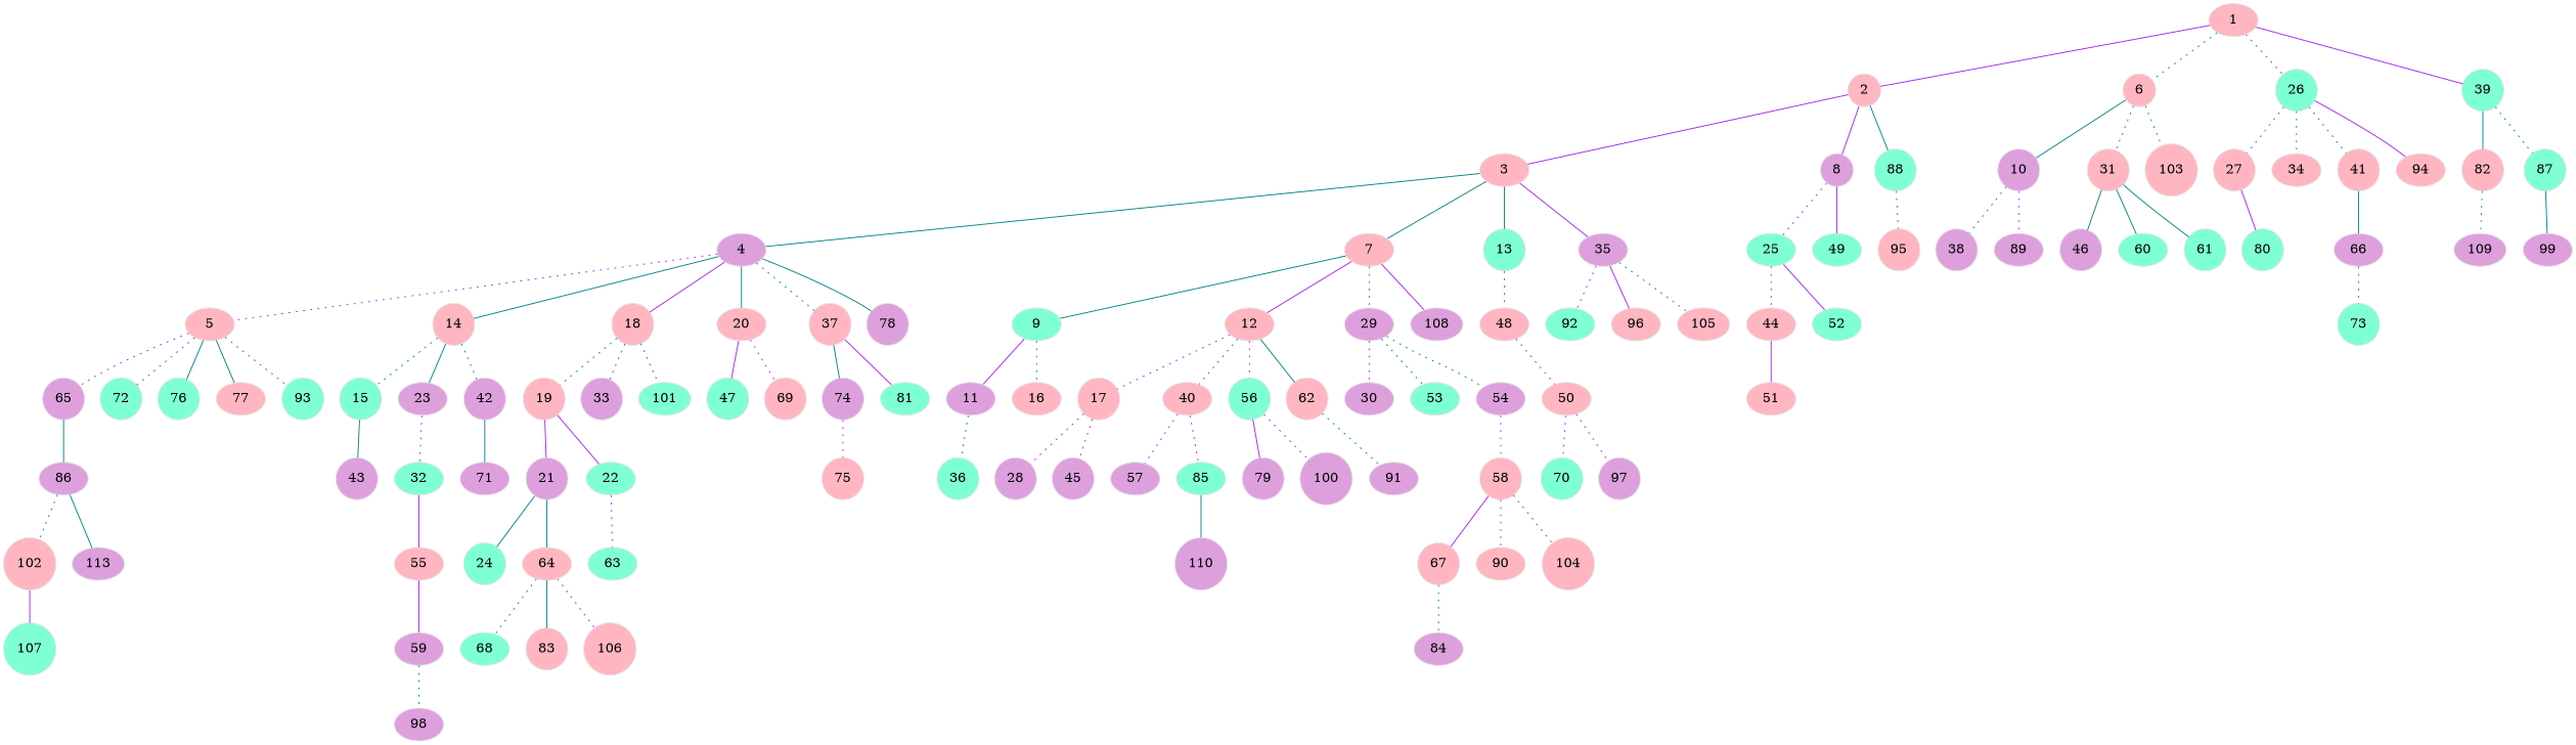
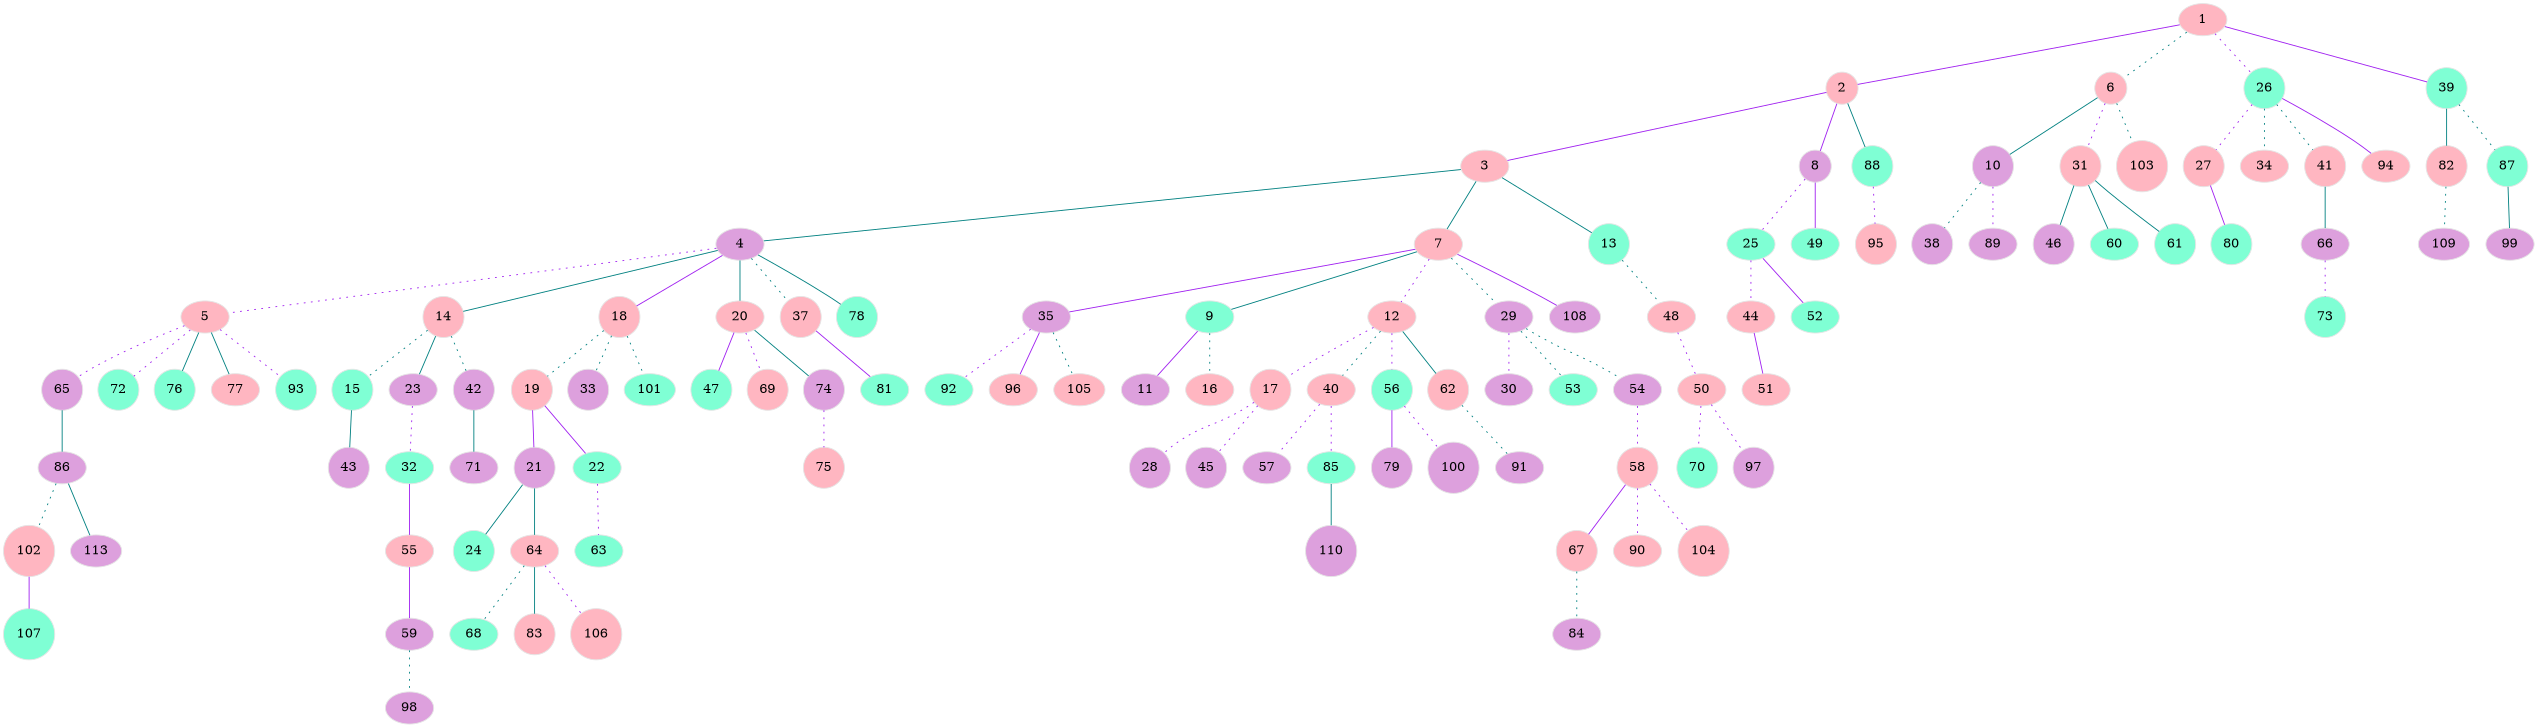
  graph {
    node [color=gray90 fillcolor=lightpink shape=circle style=filled]
    edge [color=purple style=dotted]
    1 [shape=ellipse]
    2
    6
    26 [fillcolor=aquamarine]
    39 [fillcolor=aquamarine]
    3 [shape=ellipse]
    8 [fillcolor=plum]
    88 [fillcolor=aquamarine]
    10 [fillcolor=plum]
    31
    103
    27
    34 [shape=ellipse]
    41
    94 [shape=ellipse]
    82
    87 [fillcolor=aquamarine]
    4 [fillcolor=plum shape=ellipse]
    7 [shape=ellipse]
    13 [fillcolor=aquamarine]
    35 [fillcolor=plum shape=ellipse]
    25 [fillcolor=aquamarine shape=ellipse]
    49 [fillcolor=aquamarine shape=ellipse]
    95
    5 [shape=ellipse]
    14
    18
    20 [shape=ellipse]
    37
-   78 [fillcolor=plum]
+   78 [fillcolor=aquamarine]
    9 [fillcolor=aquamarine shape=ellipse]
    12 [shape=ellipse]
    29 [fillcolor=plum shape=ellipse]
    108 [fillcolor=plum shape=ellipse]
    48 [shape=ellipse]
    92 [fillcolor=aquamarine shape=ellipse]
    96 [shape=ellipse]
    105 [shape=ellipse]
    65 [fillcolor=plum]
    72 [fillcolor=aquamarine]
    76 [fillcolor=aquamarine]
    77 [shape=ellipse]
    93 [fillcolor=aquamarine]
    15 [fillcolor=aquamarine]
    23 [fillcolor=plum shape=ellipse]
    42 [fillcolor=plum]
    19
    33 [fillcolor=plum]
    101 [fillcolor=aquamarine shape=ellipse]
    47 [fillcolor=aquamarine]
    69
    74 [fillcolor=plum]
    81 [fillcolor=aquamarine shape=ellipse]
    86 [fillcolor=plum shape=ellipse]
    38 [fillcolor=plum]
    89 [fillcolor=plum shape=ellipse]
    46 [fillcolor=plum]
    60 [fillcolor=aquamarine shape=ellipse]
    61 [fillcolor=aquamarine]
    11 [fillcolor=plum shape=ellipse]
    16 [shape=ellipse]
    17
    40 [shape=ellipse]
    56 [fillcolor=aquamarine]
    62
    30 [fillcolor=plum shape=ellipse]
    53 [fillcolor=aquamarine shape=ellipse]
    54 [fillcolor=plum shape=ellipse]
    44 [shape=ellipse]
    52 [fillcolor=aquamarine shape=ellipse]
-   36 [fillcolor=aquamarine]
    28 [fillcolor=plum]
    45 [fillcolor=plum]
    57 [fillcolor=plum shape=ellipse]
    85 [fillcolor=aquamarine shape=ellipse]
    79 [fillcolor=plum]
    100 [fillcolor=plum]
    91 [fillcolor=plum shape=ellipse]
    50 [shape=ellipse]
    43 [fillcolor=plum]
    32 [fillcolor=aquamarine shape=ellipse]
    71 [fillcolor=plum shape=ellipse]
    21 [fillcolor=plum]
    22 [fillcolor=aquamarine shape=ellipse]
    24 [fillcolor=aquamarine]
    64 [shape=ellipse]
    63 [fillcolor=aquamarine shape=ellipse]
    68 [fillcolor=aquamarine shape=ellipse]
    83
    106
    55 [shape=ellipse]
    51 [shape=ellipse]
    80 [fillcolor=aquamarine]
    66 [fillcolor=plum shape=ellipse]
    58
    59 [fillcolor=plum shape=ellipse]
    75
    109 [fillcolor=plum shape=ellipse]
    99 [fillcolor=plum shape=ellipse]
    110 [fillcolor=plum]
    73 [fillcolor=aquamarine]
    70 [fillcolor=aquamarine]
    97 [fillcolor=plum]
    67
    90 [shape=ellipse]
    104
    98 [fillcolor=plum shape=ellipse]
    84 [fillcolor=plum shape=ellipse]
    102
    n110 [fillcolor=plum label=113 shape=ellipse]
    107 [fillcolor=aquamarine]
    1 -- 2 [style=solid]
    1 -- 6 [color=teal]
    1 -- 26
    1 -- 39 [style=solid]
    2 -- 3 [style=solid]
    2 -- 8 [style=solid]
    2 -- 88 [color=teal style=solid]
    6 -- 10 [color=teal style=solid]
    6 -- 31
    6 -- 103 [color=teal]
    26 -- 27
    26 -- 34 [color=teal]
    26 -- 41 [color=teal]
    26 -- 94 [style=solid]
    39 -- 82 [color=teal style=solid]
    39 -- 87 [color=teal]
    3 -- 4 [color=teal style=solid]
    3 -- 7 [color=teal style=solid]
    3 -- 13 [color=teal style=solid]
-   3 -- 35 [style=solid]
+   7 -- 35 [style=solid]
    8 -- 25
    8 -- 49 [style=solid]
    88 -- 95
    10 -- 38 [color=teal]
    10 -- 89
    31 -- 46 [color=teal style=solid]
    31 -- 60 [color=teal style=solid]
    31 -- 61 [color=teal style=solid]
    27 -- 80 [style=solid]
    41 -- 66 [color=teal style=solid]
    82 -- 109 [color=teal]
    87 -- 99 [color=teal style=solid]
    4 -- 5
    4 -- 14 [color=teal style=solid]
    4 -- 18 [style=solid]
    4 -- 20 [color=teal style=solid]
    4 -- 37 [color=teal]
    4 -- 78 [color=teal style=solid]
    7 -- 9 [color=teal style=solid]
-   7 -- 12 [style=solid]
+   7 -- 12
    7 -- 29 [color=teal]
    7 -- 108 [style=solid]
    13 -- 48 [color=teal]
    35 -- 92
    35 -- 96 [style=solid]
    35 -- 105 [color=teal]
    25 -- 44
    25 -- 52 [style=solid]
    5 -- 65
    5 -- 72
    5 -- 76 [color=teal style=solid]
    5 -- 77 [color=teal style=solid]
    5 -- 93
    14 -- 15 [color=teal]
    14 -- 23 [color=teal style=solid]
    14 -- 42 [color=teal]
    18 -- 19 [color=teal]
    18 -- 33 [color=teal]
    18 -- 101 [color=teal]
    20 -- 47 [style=solid]
    20 -- 69
-   37 -- 74 [color=teal style=solid]
+   20 -- 74 [color=teal style=solid]
    37 -- 81 [style=solid]
    9 -- 11 [style=solid]
    9 -- 16 [color=teal]
    12 -- 17
    12 -- 40 [color=teal]
    12 -- 56
    12 -- 62 [color=teal style=solid]
    29 -- 30
    29 -- 53 [color=teal]
    29 -- 54 [color=teal]
    48 -- 50
    65 -- 86 [color=teal style=solid]
    15 -- 43 [color=teal style=solid]
    23 -- 32
    42 -- 71 [color=teal style=solid]
    19 -- 21 [style=solid]
    19 -- 22 [style=solid]
    74 -- 75
    86 -- 102 [color=teal]
    86 -- n110 [color=teal style=solid]
-   11 -- 36 [color=teal]
    17 -- 28
    17 -- 45
    40 -- 57
    40 -- 85
    56 -- 79 [style=solid]
    56 -- 100
    62 -- 91 [color=teal]
    54 -- 58
    44 -- 51 [style=solid]
    85 -- 110 [color=teal style=solid]
    50 -- 70
    50 -- 97
    32 -- 55 [style=solid]
    21 -- 24 [color=teal style=solid]
    21 -- 64 [color=teal style=solid]
    22 -- 63
    64 -- 68 [color=teal]
    64 -- 83 [color=teal style=solid]
    64 -- 106
    55 -- 59 [style=solid]
    66 -- 73
    58 -- 67 [style=solid]
    58 -- 90
    58 -- 104
    59 -- 98 [color=teal]
    67 -- 84 [color=teal]
    102 -- 107 [style=solid]
  }
